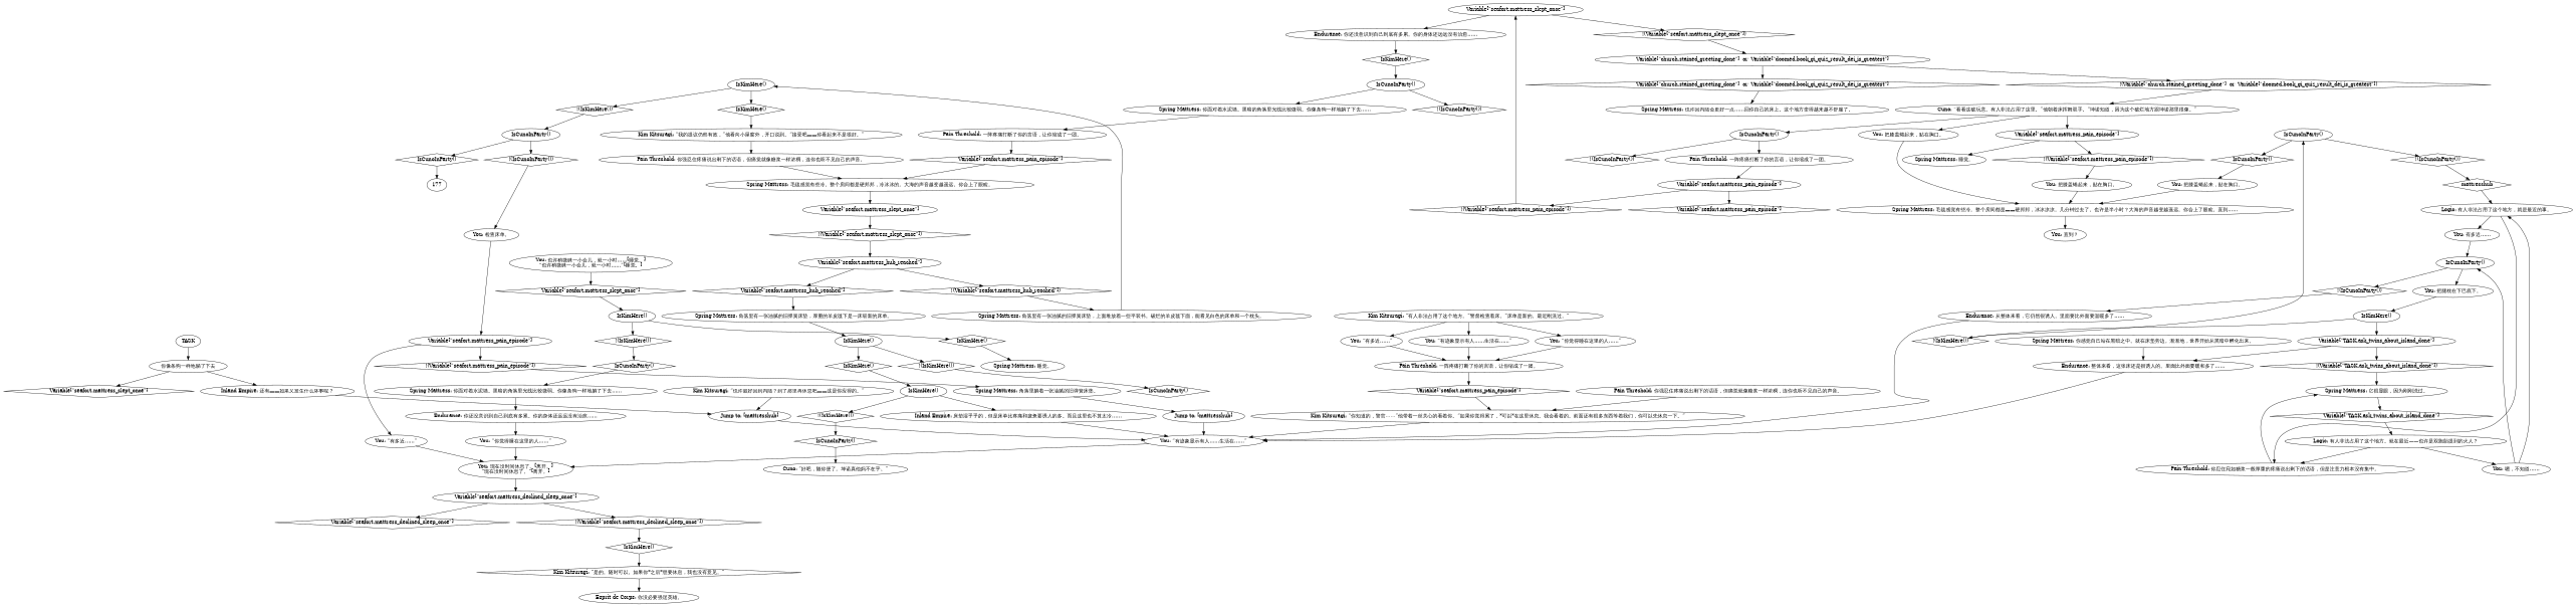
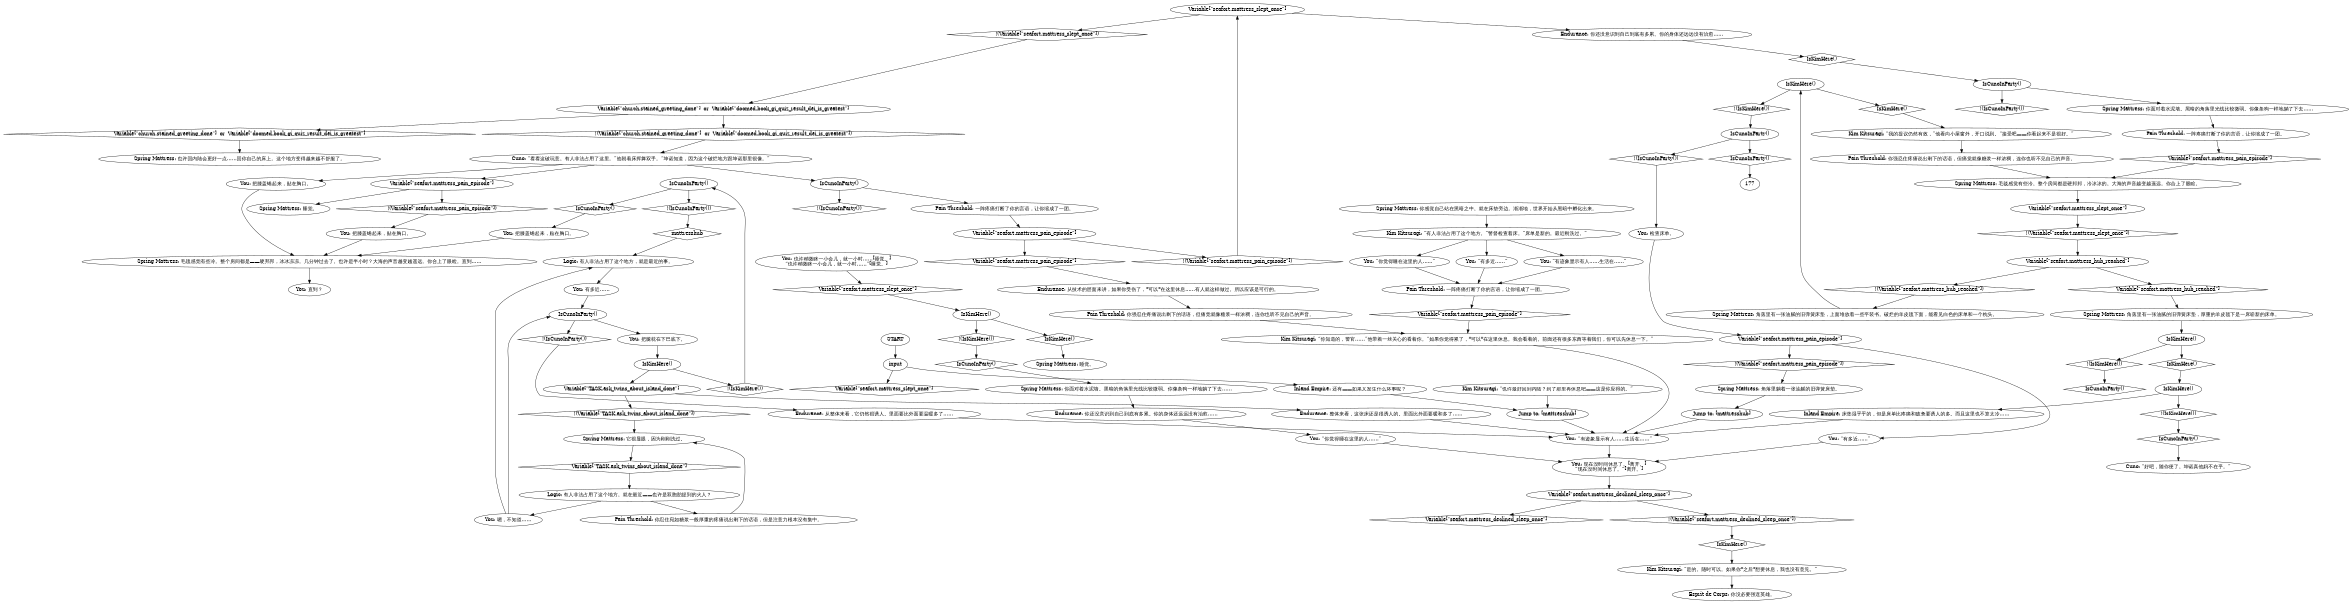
  digraph {
-   n1 [label=TASK]
-   n2 [label="你像条狗一样地躺了下去"]
+   n1 [label=START]
+   n2 [label=input]
    n3 [label="Variable[\"seafort.mattress_slept_once\"]" shape=diamond]
    n4 [label="Inland Empire: 还有——如果又发生什么坏事呢？"]
    n5 [label="Spring Mattress: 角落里有一张油腻的旧弹簧床垫，上面堆放着一些平装书。破烂的羊皮毯下面，能看见白色的床单和一个枕头。"]
    n6 [label="IsKimHere()"]
    n7 [label="IsKimHere()" shape=diamond]
    n8 [label="!(IsKimHere())" shape=diamond]
    n9 [label="You: 也许稍微眯一小会儿，就一小时……[睡觉。]\n“也许稍微眯一小会儿，就一小时……”[睡觉。]"]
    n10 [label="Variable[\"seafort.mattress_slept_once\"]" shape=diamond]
    n11 [label="IsKimHere()"]
    n12 [label="Esprit de Corps: 你没必要强逞英雄。"]
    n13 [label="Cuno: “好吧，随你便了。坤诺真他妈不在乎。”"]
    n14 [label="Kim Kitsuragi: “我的提议仍然有效，”他看向小屋窗外，开口说到。“接受吧——你看起来不是很好。”"]
    n15 [label="IsCunoInParty()"]
    n16 [label="Pain Threshold: 你强忍住疼痛说出剩下的话语，但痛觉就像糖浆一样浓稠，连你也听不见自己的声音。"]
    n17 [label="IsCunoInParty()" shape=diamond]
    n18 [label="!(IsCunoInParty())" shape=diamond]
    n19 [label="You: “有多近……”"]
    n20 [label="Pain Threshold: 一阵疼痛打断了你的言语，让你缩成了一团。"]
    n21 [label="Variable[\"seafort.mattress_pain_episode\"]" shape=diamond]
    n22 [label="Variable[\"seafort.mattress_declined_sleep_once\"]"]
    n23 [label="Variable[\"seafort.mattress_declined_sleep_once\"]" shape=diamond]
    n24 [label="!(Variable[\"seafort.mattress_declined_sleep_once\"])" shape=diamond]
    n25 [label="IsKimHere()" shape=diamond]
-   n26 [label="Kim Kitsuragi: “是的。随时可以。如果你*之后*想要休息，我也没有意见。”" shape=diamond]
+   n26 [label="Kim Kitsuragi: “是的。随时可以。如果你*之后*想要休息，我也没有意见。”"]
    n27 [label="You: “有迹象显示有人……生活在……”"]
    n28 [label="Kim Kitsuragi: “你知道的，警官……”他带着一丝关心的看着你。“如果你觉得累了，*可以*在这里休息。我会看着的。前面还有很多东西等着我们，你可以先休息一下。”"]
    n29 [label="You: “有迹象显示有人……生活在……”"]
    n30 [label="You: 现在没时间休息了。[离开。]\n“现在没时间休息了。”[离开。]"]
+   n31 [label="Endurance: 从技术的层面来讲，如果你受伤了，*可以*在这里休息……有人就这样做过。所以应该是可行的。"]
    n32 [label="Pain Threshold: 你强忍住疼痛说出剩下的话语，但痛觉就像糖浆一样浓稠，连你也听不见自己的声音。"]
    n33 [label="Endurance: 从整体来看，它仍然很诱人。里面要比外面要温暖多了……"]
    n34 [label="Jump to: [mattresshub]"]
    n35 [label="You: 把膝盖蜷起来，贴在胸口。"]
    n36 [label="Spring Mattress: 毛毯感觉有些冷。整个房间都是——硬邦邦，冰冰凉凉。几分钟过去了。也许是半小时？大海的声音越变越遥远。你合上了眼睑。直到……"]
    n37 [label="You: 直到？"]
    n38 [label="You: 嗯，不知道……"]
    n39 [label="IsCunoInParty()"]
    n40 [label="Logic: 有人非法占用了这个地方，就是最近的事。"]
    n41 [label="!(IsCunoInParty())" shape=diamond]
    n42 [label="You: 把腿枕在下巴底下。"]
    n43 [label="You: 检查床单。"]
    n44 [label="Variable[\"seafort.mattress_pain_episode\"]"]
    n45 [label="!(Variable[\"seafort.mattress_pain_episode\"])" shape=diamond]
    n46 [label="You: “有多近……”"]
    n47 [label="You: 有多近……"]
    n48 [label="Variable[\"seafort.mattress_hub_reached\"]"]
    n49 [label="Variable[\"seafort.mattress_hub_reached\"]" shape=diamond]
    n50 [label="!(Variable[\"seafort.mattress_hub_reached\"])" shape=diamond]
    n51 [label="Spring Mattress: 角落里有一张油腻的旧弹簧床垫，厚重的羊皮毯下是一床崭新的床单。"]
    n52 [label="IsKimHere()"]
    n53 [label="IsKimHere()" shape=diamond]
    n54 [label="!(IsKimHere())" shape=diamond]
    n55 [label="IsKimHere()"]
    n56 [label="IsCunoInParty()" shape=diamond]
    n57 [label="!(IsKimHere())" shape=diamond]
    n58 [label="Inland Empire: 床垫湿乎乎的，但是床单比疼痛和疲惫要诱人的多。而且这里也不算太冷……"]
    n59 [label="IsKimHere()" shape=diamond]
    n60 [label="!(IsKimHere())" shape=diamond]
    n61 [label="Spring Mattress: 睡觉。"]
    n62 [label="IsCunoInParty()" shape=diamond]
    n63 [label="Spring Mattress: 你面对着水泥墙。黑暗的角落里光线比较微弱。你像条狗一样地躺了下去……"]
    n64 [label="Endurance: 你还没意识到自己到底有多累。你的身体还远远没有治愈……"]
    n65 [label="You: “你觉得睡在这里的人……”"]
    n66 [label="Jump to: [mattresshub]"]
    n67 [label=177]
    n68 [label="Variable[\"church.stained_greeting_done\"]  or  Variable[\"doomed.book_gi_quiz_result_dei_is_greatest\"]"]
    n69 [label="Variable[\"church.stained_greeting_done\"]  or  Variable[\"doomed.book_gi_quiz_result_dei_is_greatest\"]" shape=diamond]
    n70 [label="!(Variable[\"church.stained_greeting_done\"]  or  Variable[\"doomed.book_gi_quiz_result_dei_is_greatest\"])" shape=diamond]
    n71 [label="Spring Mattress: 也许回内陆会更好一点……回你自己的床上。这个地方变得越来越不舒服了。"]
    n72 [label="Cuno: “看看这破玩意。有人非法占用了这里。”他朝着床挥舞双手。“坤诺知道，因为这个破烂地方跟坤诺那里很像。”"]
    n73 [label="IsCunoInParty()"]
    n74 [label="You: 把膝盖蜷起来，贴在胸口。"]
    n75 [label="Variable[\"seafort.mattress_pain_episode\"]"]
    n76 [label="Spring Mattress: 你感觉自己站在黑暗之中。就在床垫旁边。渐渐地，世界开始从黑暗中孵化出来。"]
    n77 [label="Kim Kitsuragi: “有人非法占用了这个地方。”警督检查着床。“床单是新的。最近刚洗过。”"]
    n78 [label="You: “你觉得睡在这里的人……”"]
    n79 [label="IsCunoInParty()"]
    n80 [label="IsCunoInParty()" shape=diamond]
    n81 [label="!(IsCunoInParty())" shape=diamond]
    n82 [label=mattresshub shape=diamond]
    n83 [label="Logic: 有人非法占用了这个地方。就在最近——也许是双胞胎提到的火人？"]
    n84 [label="Pain Threshold: 你忍住宛如糖浆一般厚重的疼痛说出剩下的话语，但是注意力根本没有集中。"]
    n85 [label="Spring Mattress: 它很显眼，因为刚刚洗过。"]
    n86 [label="Variable[\"seafort.mattress_pain_episode\"]"]
    n87 [label="Variable[\"seafort.mattress_pain_episode\"]" shape=diamond]
    n88 [label="!(Variable[\"seafort.mattress_pain_episode\"])" shape=diamond]
    n89 [label="Variable[\"seafort.mattress_slept_once\"]"]
    n90 [label="!(Variable[\"seafort.mattress_slept_once\"])" shape=diamond]
    n91 [label="Endurance: 你还没意识到自己到底有多累。你的身体还远远没有治愈……"]
    n92 [label="Spring Mattress: 毛毯感觉有些冷。整个房间都是硬邦邦，冷冰冰的。大海的声音越变越遥远。你合上了眼睑。"]
    n93 [label="Kim Kitsuragi: “也许最好回到内陆？到了那里再休息吧——这是你应得的。”"]
    n94 [label="Variable[\"seafort.mattress_slept_once\"]"]
    n95 [label="!(Variable[\"seafort.mattress_slept_once\"])" shape=diamond]
    n96 [label="IsKimHere()"]
    n97 [label="!(IsKimHere())" shape=diamond]
    n98 [label="Variable[\"TASK.ask_twins_about_island_done\"]"]
    n99 [label="!(Variable[\"TASK.ask_twins_about_island_done\"])" shape=diamond]
    n100 [label="Endurance: 整体来看，这张床还是很诱人的。里面比外面要暖和多了……"]
    n101 [label="IsKimHere()" shape=diamond]
    n102 [label="IsCunoInParty()"]
    n103 [label="!(IsCunoInParty())" shape=diamond]
    n104 [label="Spring Mattress: 你面对着水泥墙。黑暗的角落里光线比较微弱。你像条狗一样地躺了下去……"]
    n105 [label="Variable[\"TASK.ask_twins_about_island_done\"]" shape=diamond]
    n106 [label="You: 把膝盖蜷起来，贴在胸口。"]
    n107 [label="Pain Threshold: 一阵疼痛打断了你的言语，让你缩成了一团。"]
    n108 [label="Variable[\"seafort.mattress_pain_episode\"]" shape=diamond]
    n109 [label="Spring Mattress: 角落里躺着一张油腻的旧弹簧床垫。"]
    n110 [label="!(IsCunoInParty())" shape=diamond]
    n111 [label="Pain Threshold: 一阵疼痛打断了你的言语，让你缩成了一团。"]
    n112 [label="IsCunoInParty()" shape=diamond]
    n113 [label="!(Variable[\"seafort.mattress_pain_episode\"])" shape=diamond]
    n114 [label="Spring Mattress: 睡觉。"]
    n1 -> n2
    n2 -> n3
    n2 -> n4
    n4 -> n66
    n5 -> n6
    n6 -> n7
    n6 -> n8
    n7 -> n14
    n8 -> n15
    n9 -> n10
    n10 -> n11
    n11 -> n59
    n11 -> n60
    n14 -> n16
    n15 -> n17
    n15 -> n18
    n16 -> n92
    n17 -> n67
    n18 -> n43
    n19 -> n20
    n20 -> n21
    n21 -> n28
    n22 -> n23
    n22 -> n24
    n24 -> n25
    n25 -> n26
    n26 -> n12
    n27 -> n20
    n28 -> n29
    n29 -> n30
    n30 -> n22
+   n31 -> n32
    n32 -> n28
    n33 -> n29
    n34 -> n29
    n35 -> n36
    n36 -> n37
    n38 -> n39
    n38 -> n40
    n39 -> n41
    n39 -> n42
    n40 -> n47
-   n40 -> n84
    n41 -> n33
    n42 -> n96
    n43 -> n44
    n44 -> n45
    n44 -> n46
    n45 -> n109
    n46 -> n30
    n47 -> n39
    n48 -> n49
    n48 -> n50
    n49 -> n51
    n50 -> n5
    n51 -> n52
    n52 -> n53
    n52 -> n54
    n53 -> n55
    n54 -> n56
    n55 -> n57
    n55 -> n58
    n57 -> n112
    n58 -> n29
    n59 -> n61
    n60 -> n62
    n62 -> n63
    n63 -> n64
    n64 -> n65
    n65 -> n30
    n66 -> n29
    n68 -> n69
    n68 -> n70
    n69 -> n71
    n70 -> n72
    n72 -> n73
    n72 -> n74
    n72 -> n75
    n73 -> n110
    n73 -> n111
    n74 -> n36
    n75 -> n113
    n75 -> n114
-   n76 -> n100
+   n76 -> n77
    n77 -> n19
    n77 -> n27
    n77 -> n78
    n78 -> n20
    n79 -> n80
    n79 -> n81
    n80 -> n35
    n81 -> n82
    n82 -> n40
    n83 -> n38
    n83 -> n84
    n84 -> n85
    n85 -> n105
    n86 -> n87
    n86 -> n88
+   n87 -> n31
    n88 -> n89
    n89 -> n90
    n89 -> n91
    n90 -> n68
    n91 -> n101
    n92 -> n94
    n93 -> n66
    n94 -> n95
    n95 -> n48
    n96 -> n97
    n96 -> n98
    n97 -> n79
    n98 -> n99
    n98 -> n100
    n99 -> n85
    n100 -> n29
    n101 -> n102
    n102 -> n103
    n102 -> n104
    n104 -> n107
    n105 -> n83
    n106 -> n36
    n107 -> n108
    n108 -> n92
    n109 -> n34
    n111 -> n86
    n112 -> n13
    n113 -> n106
  }
